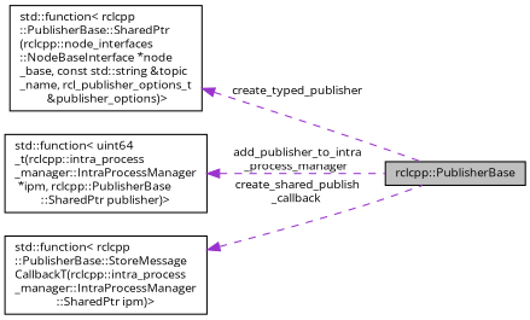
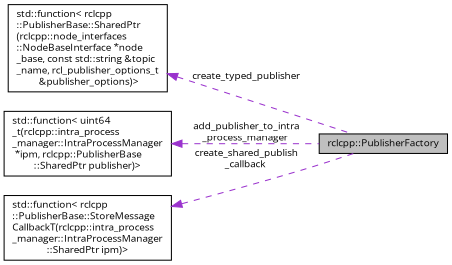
  digraph {
    rankdir=LR
    fontname="Open Sans"
    node [color=black fillcolor=white fontname="Open Sans" fontsize=10 shape=record style=filled]
    edge [color=darkorchid3 dir=back fontname="Open Sans" fontsize=10 labelfontname=Helvetica labelfontsize=10 style=dashed]
-   n1 [fillcolor=grey75 fontcolor=black height=0.2 label="rclcpp::PublisherBase" width=0.4]
+   n1 [fillcolor=grey75 fontcolor=black height=0.2 label="rclcpp::PublisherFactory" width=0.4]
    n2 [height=0.2 label="std::function\< rclcpp\l::PublisherBase::SharedPtr\l(rclcpp::node_interfaces\l::NodeBaseInterface *node\l_base, const std::string &topic\l_name, rcl_publisher_options_t\l &publisher_options)\>" width=0.4]
    n3 [height=0.2 label="std::function\< uint64\l_t(rclcpp::intra_process\l_manager::IntraProcessManager\l *ipm, rclcpp::PublisherBase\l::SharedPtr publisher)\>" width=0.4]
    n4 [height=0.2 label="std::function\< rclcpp\l::PublisherBase::StoreMessage\lCallbackT(rclcpp::intra_process\l_manager::IntraProcessManager\l::SharedPtr ipm)\>" width=0.4]
    n2 -> n1 [label=" create_typed_publisher"]
    n3 -> n1 [label=" add_publisher_to_intra\l_process_manager"]
    n4 -> n1 [label=" create_shared_publish\l_callback"]
  }
